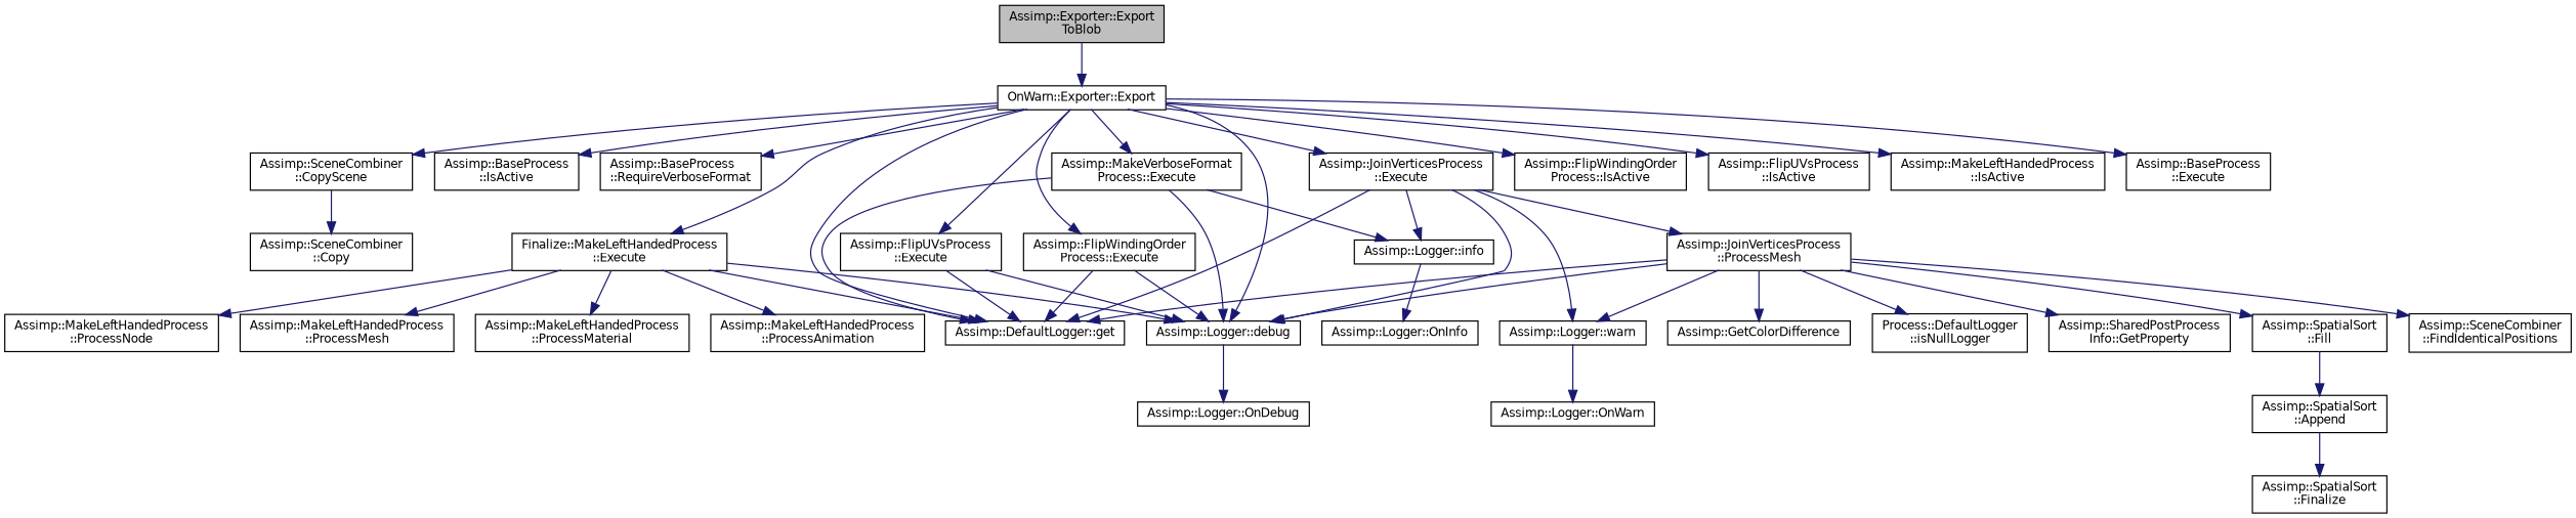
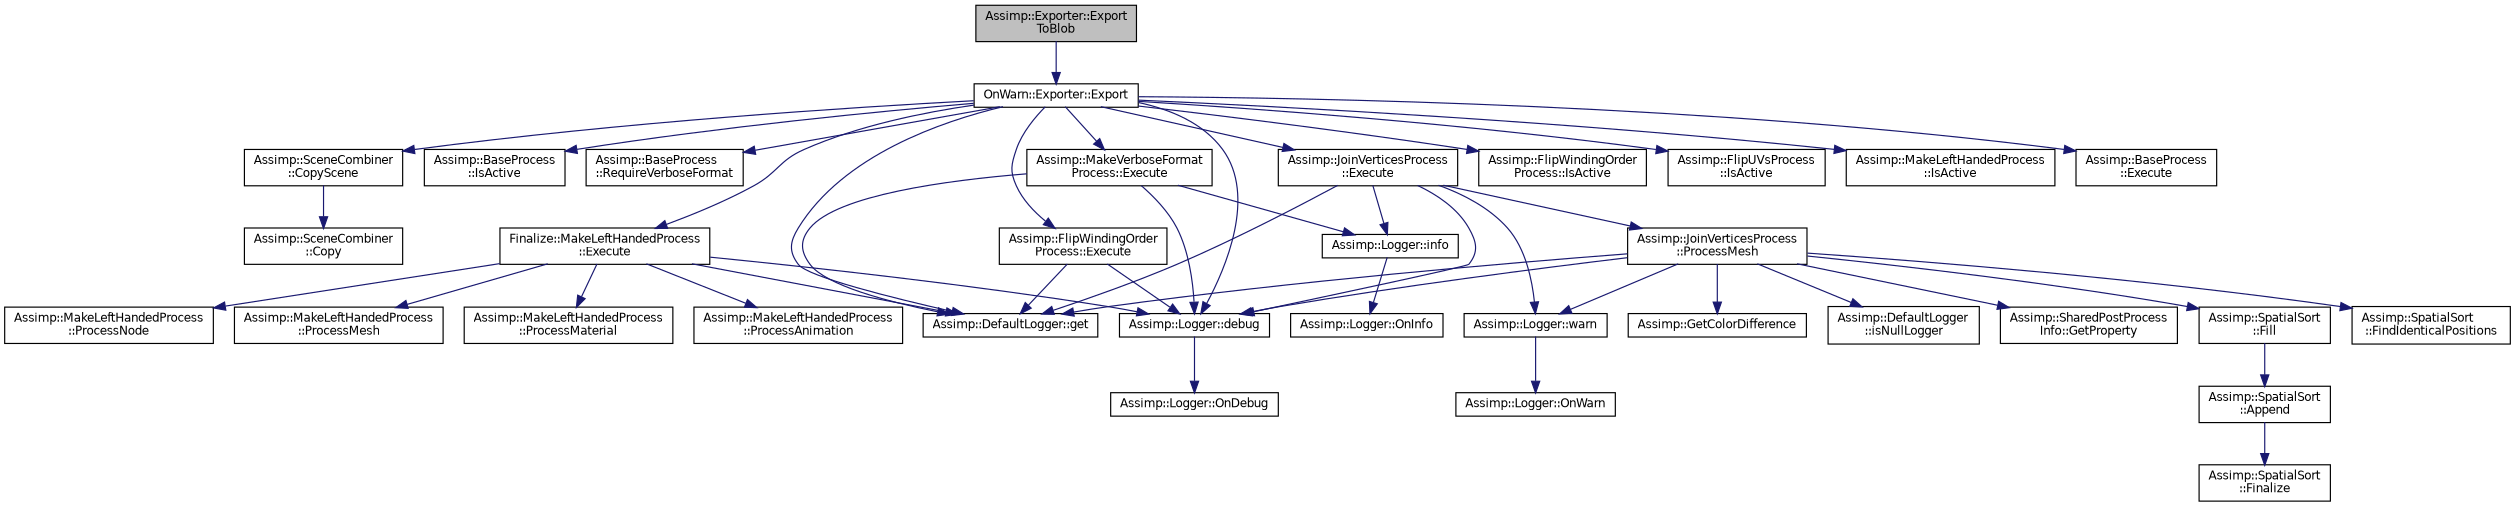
  digraph {
    rankdir=TB
    node [color=black fillcolor=white fontname=Helvetica fontsize=10 shape=record style=filled]
    edge [color=midnightblue fontname=Helvetica fontsize=10 labelfontname=Helvetica labelfontsize=10 style=solid]
    n1 [fillcolor=grey75 fontcolor=black height=0.2 label="Assimp::Exporter::Export\lToBlob" width=0.4]
    n2 [height=0.2 label="OnWarn::Exporter::Export" width=0.4]
    n3 [height=0.2 label="Assimp::SceneCombiner\l::CopyScene" width=0.4]
    n4 [height=0.2 label="Assimp::BaseProcess\l::IsActive" width=0.4]
    n5 [height=0.2 label="Assimp::BaseProcess\l::RequireVerboseFormat" width=0.4]
    n6 [height=0.2 label="Assimp::DefaultLogger::get" width=0.4]
    n7 [height=0.2 label="Assimp::Logger::debug" width=0.4]
    n8 [height=0.2 label="Assimp::MakeVerboseFormat\lProcess::Execute" width=0.4]
    n9 [height=0.2 label="Assimp::FlipWindingOrder\lProcess::IsActive" width=0.4]
    n10 [height=0.2 label="Assimp::FlipWindingOrder\lProcess::Execute" width=0.4]
    n11 [height=0.2 label="Assimp::FlipUVsProcess\l::IsActive" width=0.4]
-   n12 [height=0.2 label="Assimp::FlipUVsProcess\l::Execute" width=0.4]
    n13 [height=0.2 label="Assimp::MakeLeftHandedProcess\l::IsActive" width=0.4]
    n14 [height=0.2 label="Finalize::MakeLeftHandedProcess\l::Execute" width=0.4]
    n15 [height=0.2 label="Assimp::BaseProcess\l::Execute" width=0.4]
    n16 [height=0.2 label="Assimp::JoinVerticesProcess\l::Execute" width=0.4]
    n17 [height=0.2 label="Assimp::SceneCombiner\l::Copy" width=0.4]
    n18 [height=0.2 label="Assimp::Logger::OnDebug" width=0.4]
    n19 [height=0.2 label="Assimp::Logger::info" width=0.4]
    n20 [height=0.2 label="Assimp::MakeLeftHandedProcess\l::ProcessNode" width=0.4]
    n21 [height=0.2 label="Assimp::MakeLeftHandedProcess\l::ProcessMesh" width=0.4]
    n22 [height=0.2 label="Assimp::MakeLeftHandedProcess\l::ProcessMaterial" width=0.4]
    n23 [height=0.2 label="Assimp::MakeLeftHandedProcess\l::ProcessAnimation" width=0.4]
    n24 [height=0.2 label="Assimp::JoinVerticesProcess\l::ProcessMesh" width=0.4]
    n25 [height=0.2 label="Assimp::Logger::warn" width=0.4]
    n26 [height=0.2 label="Assimp::Logger::OnInfo" width=0.4]
-   n27 [height=0.2 label="Process::DefaultLogger\l::isNullLogger" width=0.4]
+   n27 [height=0.2 label="Assimp::DefaultLogger\l::isNullLogger" width=0.4]
    n28 [height=0.2 label="Assimp::SharedPostProcess\lInfo::GetProperty" width=0.4]
    n29 [height=0.2 label="Assimp::SpatialSort\l::Fill" width=0.4]
-   n30 [height=0.2 label="Assimp::SceneCombiner\l::FindIdenticalPositions" width=0.4]
+   n30 [height=0.2 label="Assimp::SpatialSort\l::FindIdenticalPositions" width=0.4]
    n31 [height=0.2 label="Assimp::GetColorDifference" width=0.4]
    n32 [height=0.2 label="Assimp::SpatialSort\l::Append" width=0.4]
    n33 [height=0.2 label="Assimp::Logger::OnWarn" width=0.4]
    n34 [height=0.2 label="Assimp::SpatialSort\l::Finalize" width=0.4]
    n1 -> n2
    n2 -> n3
    n2 -> n4
    n2 -> n5
    n2 -> n6
    n2 -> n7
    n2 -> n8
    n2 -> n9
    n2 -> n10
    n2 -> n11
-   n2 -> n12
    n2 -> n13
    n2 -> n14
    n2 -> n15
    n2 -> n16
    n3 -> n17
    n7 -> n18
    n8 -> n6
    n8 -> n7
    n8 -> n19
    n10 -> n6
    n10 -> n7
-   n12 -> n6
-   n12 -> n7
    n14 -> n6
    n14 -> n7
    n14 -> n20
    n14 -> n21
    n14 -> n22
    n14 -> n23
    n16 -> n6
    n16 -> n7
    n16 -> n19
    n16 -> n24
    n16 -> n25
    n19 -> n26
    n24 -> n6
    n24 -> n7
    n24 -> n25
    n24 -> n27
    n24 -> n28
    n24 -> n29
    n24 -> n30
    n24 -> n31
    n25 -> n33
    n29 -> n32
    n32 -> n34
  }
